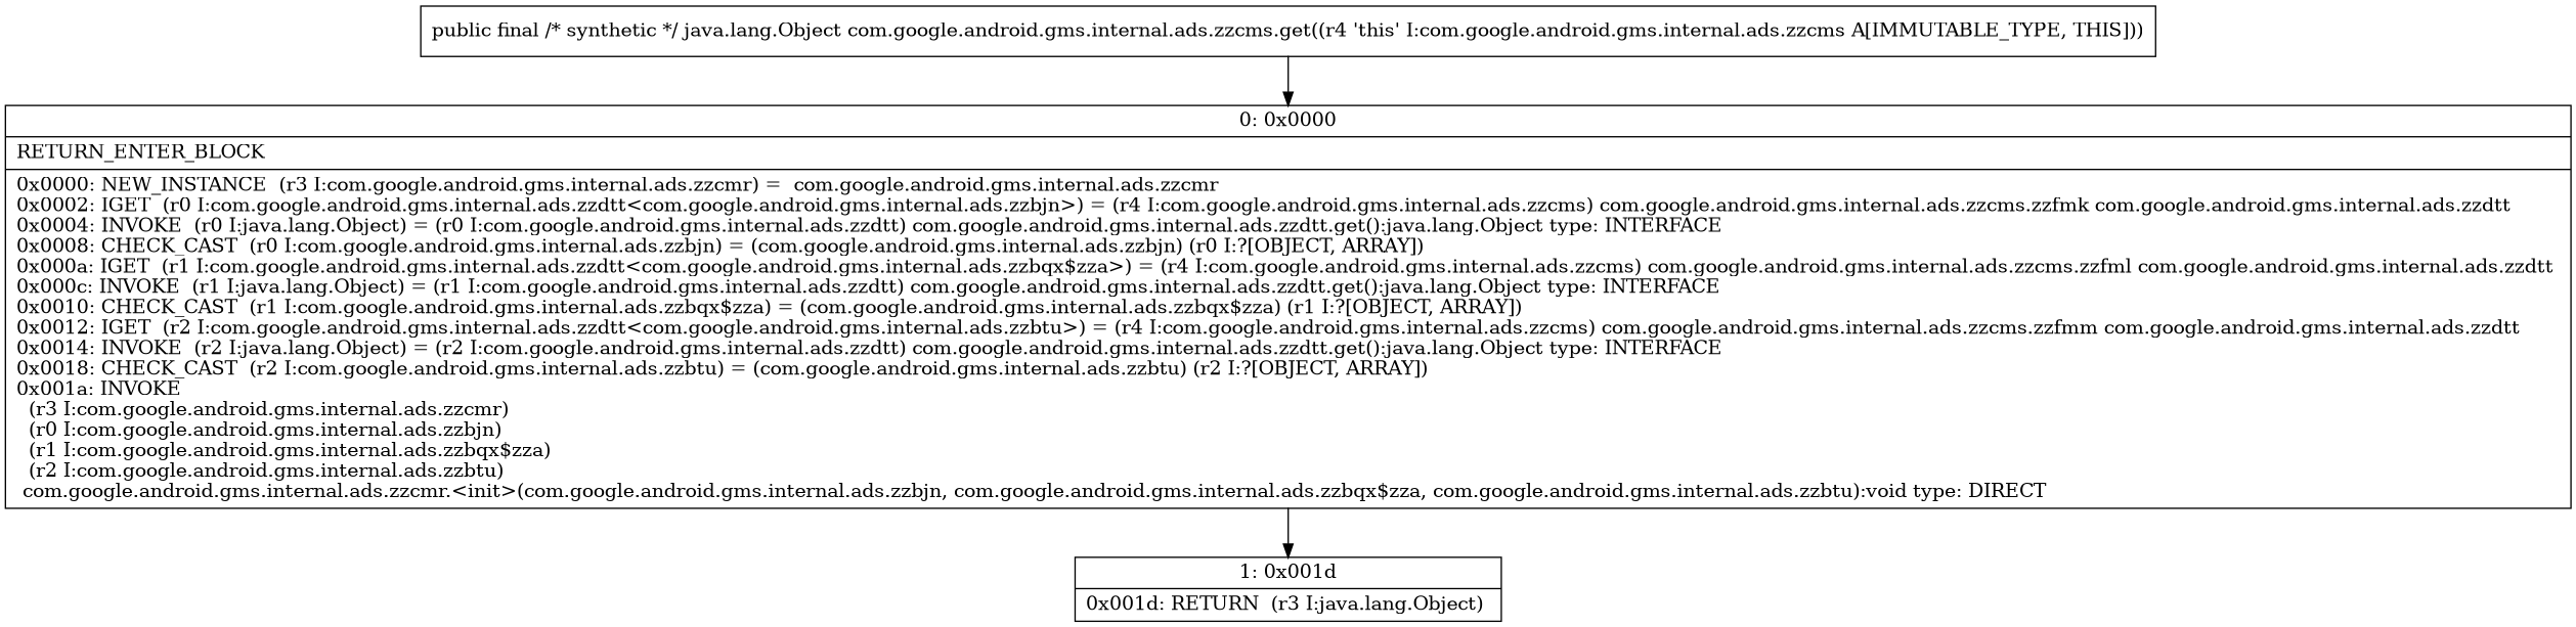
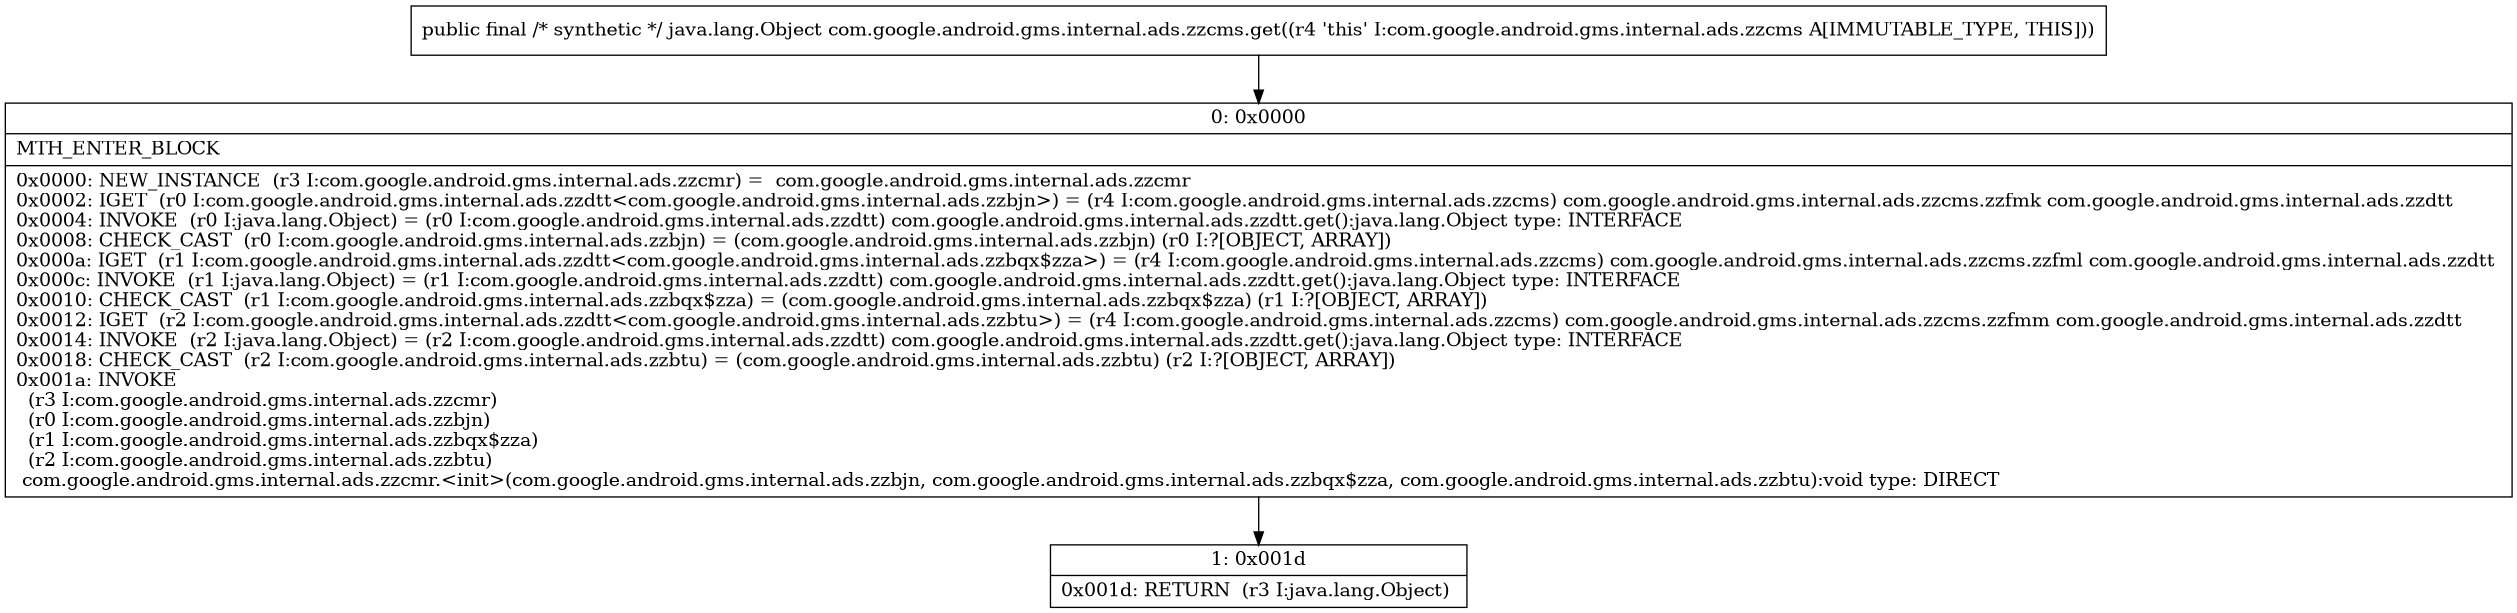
  digraph {
    node [shape=record]
-   n1 [label="{0\:\ 0x0000|RETURN_ENTER_BLOCK\l|0x0000: NEW_INSTANCE  (r3 I:com.google.android.gms.internal.ads.zzcmr) =  com.google.android.gms.internal.ads.zzcmr \l0x0002: IGET  (r0 I:com.google.android.gms.internal.ads.zzdtt\<com.google.android.gms.internal.ads.zzbjn\>) = (r4 I:com.google.android.gms.internal.ads.zzcms) com.google.android.gms.internal.ads.zzcms.zzfmk com.google.android.gms.internal.ads.zzdtt \l0x0004: INVOKE  (r0 I:java.lang.Object) = (r0 I:com.google.android.gms.internal.ads.zzdtt) com.google.android.gms.internal.ads.zzdtt.get():java.lang.Object type: INTERFACE \l0x0008: CHECK_CAST  (r0 I:com.google.android.gms.internal.ads.zzbjn) = (com.google.android.gms.internal.ads.zzbjn) (r0 I:?[OBJECT, ARRAY]) \l0x000a: IGET  (r1 I:com.google.android.gms.internal.ads.zzdtt\<com.google.android.gms.internal.ads.zzbqx$zza\>) = (r4 I:com.google.android.gms.internal.ads.zzcms) com.google.android.gms.internal.ads.zzcms.zzfml com.google.android.gms.internal.ads.zzdtt \l0x000c: INVOKE  (r1 I:java.lang.Object) = (r1 I:com.google.android.gms.internal.ads.zzdtt) com.google.android.gms.internal.ads.zzdtt.get():java.lang.Object type: INTERFACE \l0x0010: CHECK_CAST  (r1 I:com.google.android.gms.internal.ads.zzbqx$zza) = (com.google.android.gms.internal.ads.zzbqx$zza) (r1 I:?[OBJECT, ARRAY]) \l0x0012: IGET  (r2 I:com.google.android.gms.internal.ads.zzdtt\<com.google.android.gms.internal.ads.zzbtu\>) = (r4 I:com.google.android.gms.internal.ads.zzcms) com.google.android.gms.internal.ads.zzcms.zzfmm com.google.android.gms.internal.ads.zzdtt \l0x0014: INVOKE  (r2 I:java.lang.Object) = (r2 I:com.google.android.gms.internal.ads.zzdtt) com.google.android.gms.internal.ads.zzdtt.get():java.lang.Object type: INTERFACE \l0x0018: CHECK_CAST  (r2 I:com.google.android.gms.internal.ads.zzbtu) = (com.google.android.gms.internal.ads.zzbtu) (r2 I:?[OBJECT, ARRAY]) \l0x001a: INVOKE  \l  (r3 I:com.google.android.gms.internal.ads.zzcmr)\l  (r0 I:com.google.android.gms.internal.ads.zzbjn)\l  (r1 I:com.google.android.gms.internal.ads.zzbqx$zza)\l  (r2 I:com.google.android.gms.internal.ads.zzbtu)\l com.google.android.gms.internal.ads.zzcmr.\<init\>(com.google.android.gms.internal.ads.zzbjn, com.google.android.gms.internal.ads.zzbqx$zza, com.google.android.gms.internal.ads.zzbtu):void type: DIRECT \l}"]
+   n1 [label="{0\:\ 0x0000|MTH_ENTER_BLOCK\l|0x0000: NEW_INSTANCE  (r3 I:com.google.android.gms.internal.ads.zzcmr) =  com.google.android.gms.internal.ads.zzcmr \l0x0002: IGET  (r0 I:com.google.android.gms.internal.ads.zzdtt\<com.google.android.gms.internal.ads.zzbjn\>) = (r4 I:com.google.android.gms.internal.ads.zzcms) com.google.android.gms.internal.ads.zzcms.zzfmk com.google.android.gms.internal.ads.zzdtt \l0x0004: INVOKE  (r0 I:java.lang.Object) = (r0 I:com.google.android.gms.internal.ads.zzdtt) com.google.android.gms.internal.ads.zzdtt.get():java.lang.Object type: INTERFACE \l0x0008: CHECK_CAST  (r0 I:com.google.android.gms.internal.ads.zzbjn) = (com.google.android.gms.internal.ads.zzbjn) (r0 I:?[OBJECT, ARRAY]) \l0x000a: IGET  (r1 I:com.google.android.gms.internal.ads.zzdtt\<com.google.android.gms.internal.ads.zzbqx$zza\>) = (r4 I:com.google.android.gms.internal.ads.zzcms) com.google.android.gms.internal.ads.zzcms.zzfml com.google.android.gms.internal.ads.zzdtt \l0x000c: INVOKE  (r1 I:java.lang.Object) = (r1 I:com.google.android.gms.internal.ads.zzdtt) com.google.android.gms.internal.ads.zzdtt.get():java.lang.Object type: INTERFACE \l0x0010: CHECK_CAST  (r1 I:com.google.android.gms.internal.ads.zzbqx$zza) = (com.google.android.gms.internal.ads.zzbqx$zza) (r1 I:?[OBJECT, ARRAY]) \l0x0012: IGET  (r2 I:com.google.android.gms.internal.ads.zzdtt\<com.google.android.gms.internal.ads.zzbtu\>) = (r4 I:com.google.android.gms.internal.ads.zzcms) com.google.android.gms.internal.ads.zzcms.zzfmm com.google.android.gms.internal.ads.zzdtt \l0x0014: INVOKE  (r2 I:java.lang.Object) = (r2 I:com.google.android.gms.internal.ads.zzdtt) com.google.android.gms.internal.ads.zzdtt.get():java.lang.Object type: INTERFACE \l0x0018: CHECK_CAST  (r2 I:com.google.android.gms.internal.ads.zzbtu) = (com.google.android.gms.internal.ads.zzbtu) (r2 I:?[OBJECT, ARRAY]) \l0x001a: INVOKE  \l  (r3 I:com.google.android.gms.internal.ads.zzcmr)\l  (r0 I:com.google.android.gms.internal.ads.zzbjn)\l  (r1 I:com.google.android.gms.internal.ads.zzbqx$zza)\l  (r2 I:com.google.android.gms.internal.ads.zzbtu)\l com.google.android.gms.internal.ads.zzcmr.\<init\>(com.google.android.gms.internal.ads.zzbjn, com.google.android.gms.internal.ads.zzbqx$zza, com.google.android.gms.internal.ads.zzbtu):void type: DIRECT \l}"]
    n2 [label="{1\:\ 0x001d|0x001d: RETURN  (r3 I:java.lang.Object) \l}"]
    n3 [label="{public final \/* synthetic *\/ java.lang.Object com.google.android.gms.internal.ads.zzcms.get((r4 'this' I:com.google.android.gms.internal.ads.zzcms A[IMMUTABLE_TYPE, THIS])) }"]
    n1 -> n2
    n3 -> n1
  }
